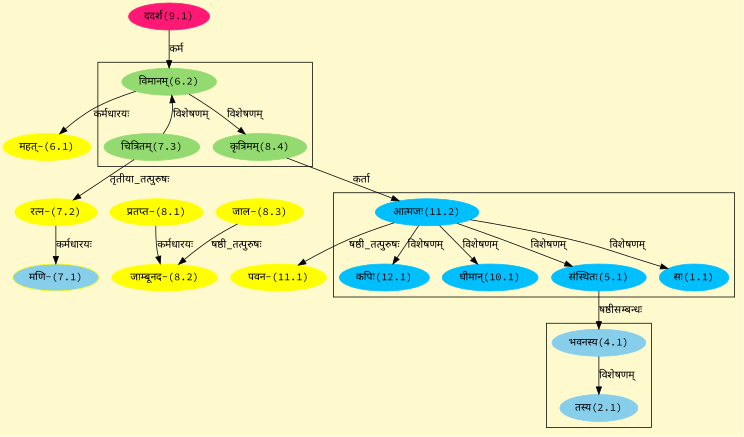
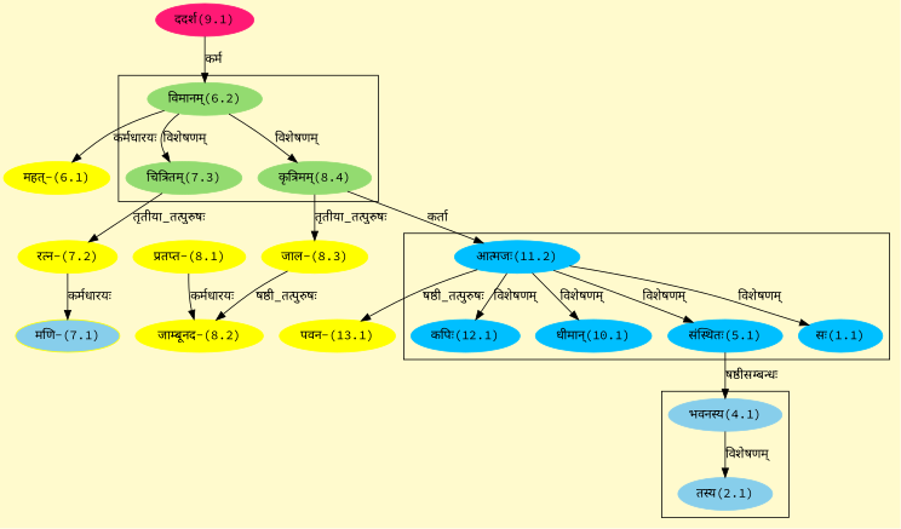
  digraph {
    bgcolor=lemonchiffon1
    compound=true
    fontname="Source Code Pro"
    rankdir=BT
    node [color="#FFFF00" fontname="Source Code Pro" style=filled]
    edge [dir=back fontname="Source Code Pro"]
    n1 [color="#00BFFF" label="सः(1.1)"]
    n2 [color="#00BFFF" label="आत्मजः(11.2)"]
    n3 [color="#00BFFF" label="संस्थितः(5.1)"]
    n4 [color="#00BFFF" label="धीमान्(10.1)"]
    n5 [color="#00BFFF" label="कपिः(12.1)"]
    n6 [color="#87CEEB" label="तस्य(2.1)"]
    n7 [color="#87CEEB" label="भवनस्य(4.1)"]
    n8 [color="#93DB70" label="चित्रितम्(7.3)"]
    n9 [color="#93DB70" label="विमानम्(6.2)"]
    n10 [color="#93DB70" label="कृत्रिमम्(8.4)"]
    n11 [color="#FF1975" label="ददर्श(9.1)"]
    n12 [label="महत्-(6.1)"]
    n13 [fillcolor="#87CEEB" label="मणि-(7.1)"]
    n14 [label="रत्न-(7.2)"]
    n15 [label="प्रतप्त-(8.1)"]
    n16 [label="जाम्बूनद-(8.2)"]
    n17 [label="जाल-(8.3)"]
-   n18 [label="पवन-(11.1)"]
+   n18 [label="पवन-(13.1)"]
    subgraph cluster_1 {
      n1
      n2
      n3
      n4
      n5
    }
    subgraph cluster_2 {
      n6
      n7
    }
    subgraph cluster_3 {
      n8
      n9
      n10
    }
    n1 -> n2 [label="विशेषणम्"]
    n2 -> n10 [label="कर्ता"]
    n3 -> n2 [label="विशेषणम्"]
    n4 -> n2 [label="विशेषणम्"]
    n5 -> n2 [label="विशेषणम्"]
    n6 -> n7 [label="विशेषणम्"]
    n7 -> n3 [label="षष्ठीसम्बन्धः"]
-   n9 -> n8 [label="विशेषणम्"]
+   n8 -> n9 [label="विशेषणम्"]
    n9 -> n11 [label="कर्म"]
    n10 -> n9 [label="विशेषणम्"]
    n12 -> n9 [label="कर्मधारयः"]
    n13 -> n14 [label="कर्मधारयः"]
    n14 -> n8 [label="तृतीया_तत्पुरुषः"]
    n16 -> n15 [label="कर्मधारयः"]
    n16 -> n17 [label="षष्ठी_तत्पुरुषः"]
+   n17 -> n10 [label="तृतीया_तत्पुरुषः"]
    n18 -> n2 [label="षष्ठी_तत्पुरुषः"]
  }
